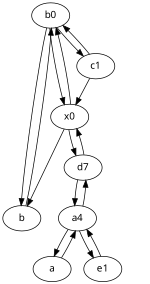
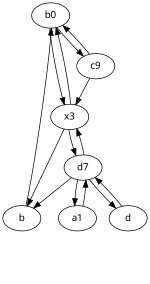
  digraph {
    fontname="Noto Sans"
    node [fontname="Noto Sans"]
    edge [fontname="Noto Sans"]
    n1 [label=b0]
-   c1
-   x0
+   c1 [label=c9]
+   x0 [label=x3]
    b
    n5 [label=d7]
-   a
-   a1 [label=a4]
-   e1
+   a1
+   d
    n1 -> c1
    n1 -> x0
-   n1 -> b
+   n5 -> b
    c1 -> n1
    c1 -> x0
    x0 -> n1
    x0 -> b
    x0 -> n5
    b -> n1
    n5 -> x0
    n5 -> a1
-   a -> a1
+   n5 -> d
    a1 -> n5
-   a1 -> a
-   a1 -> e1
-   e1 -> a1
+   d -> n5
  }
